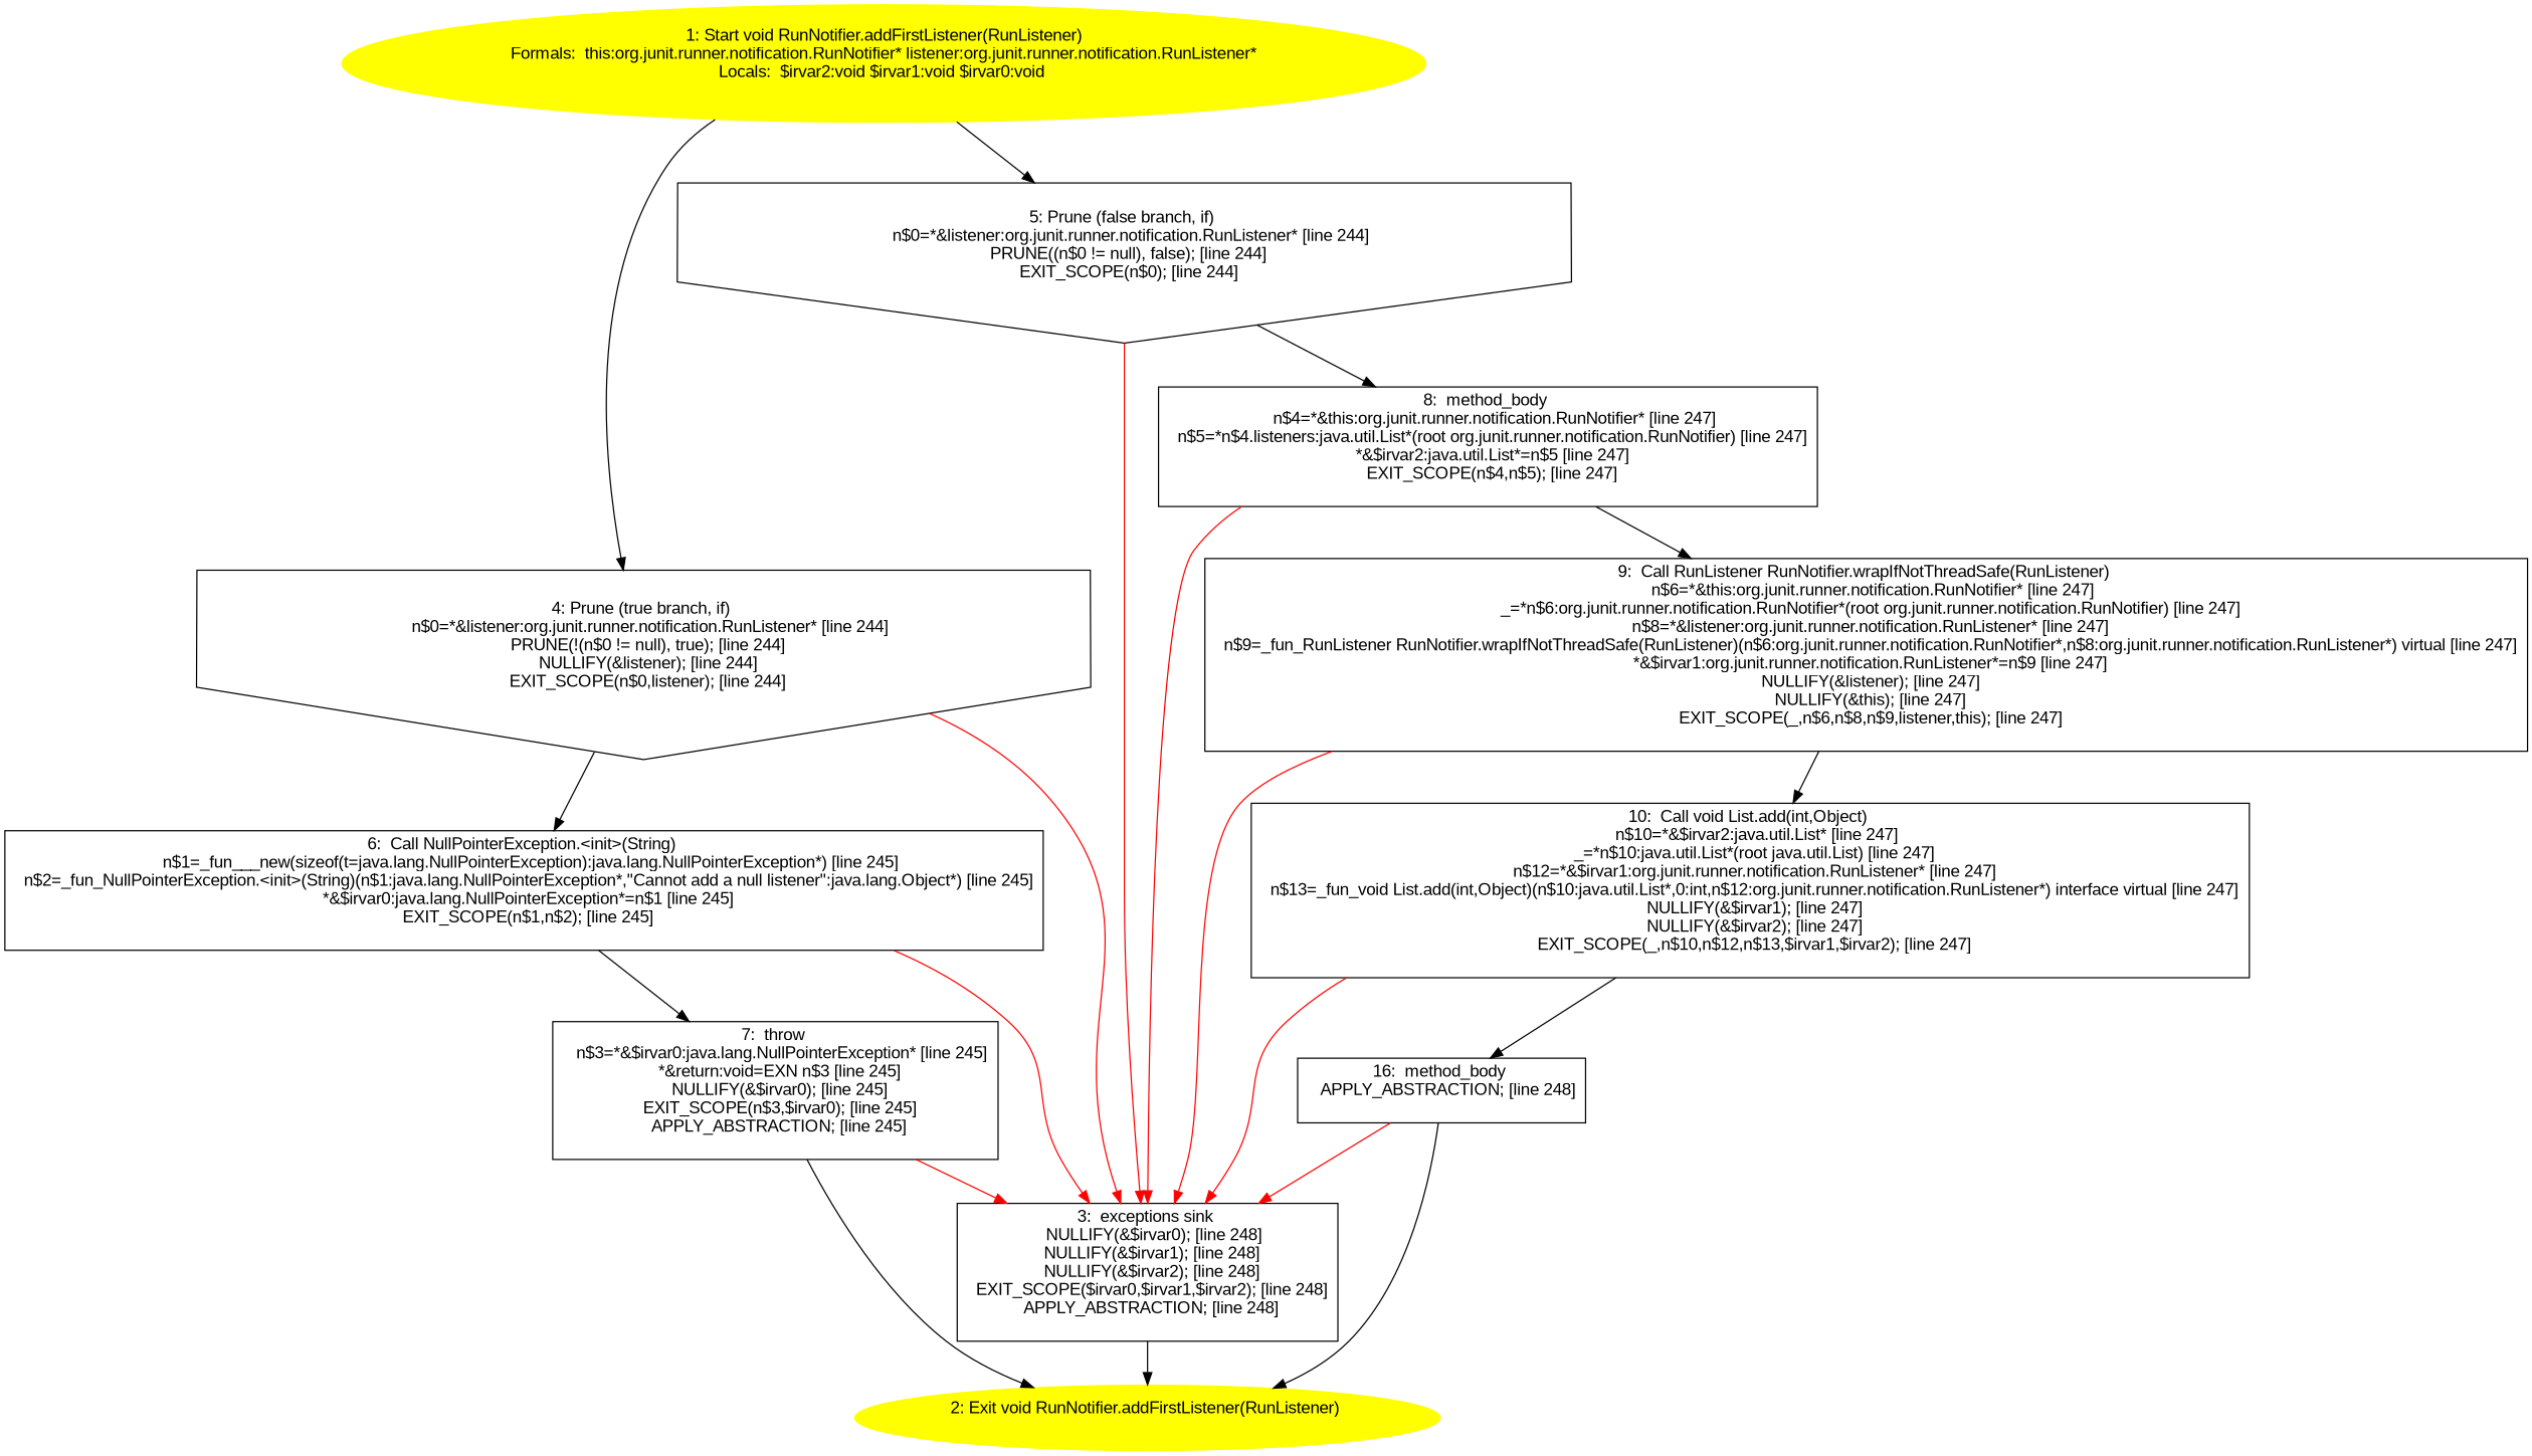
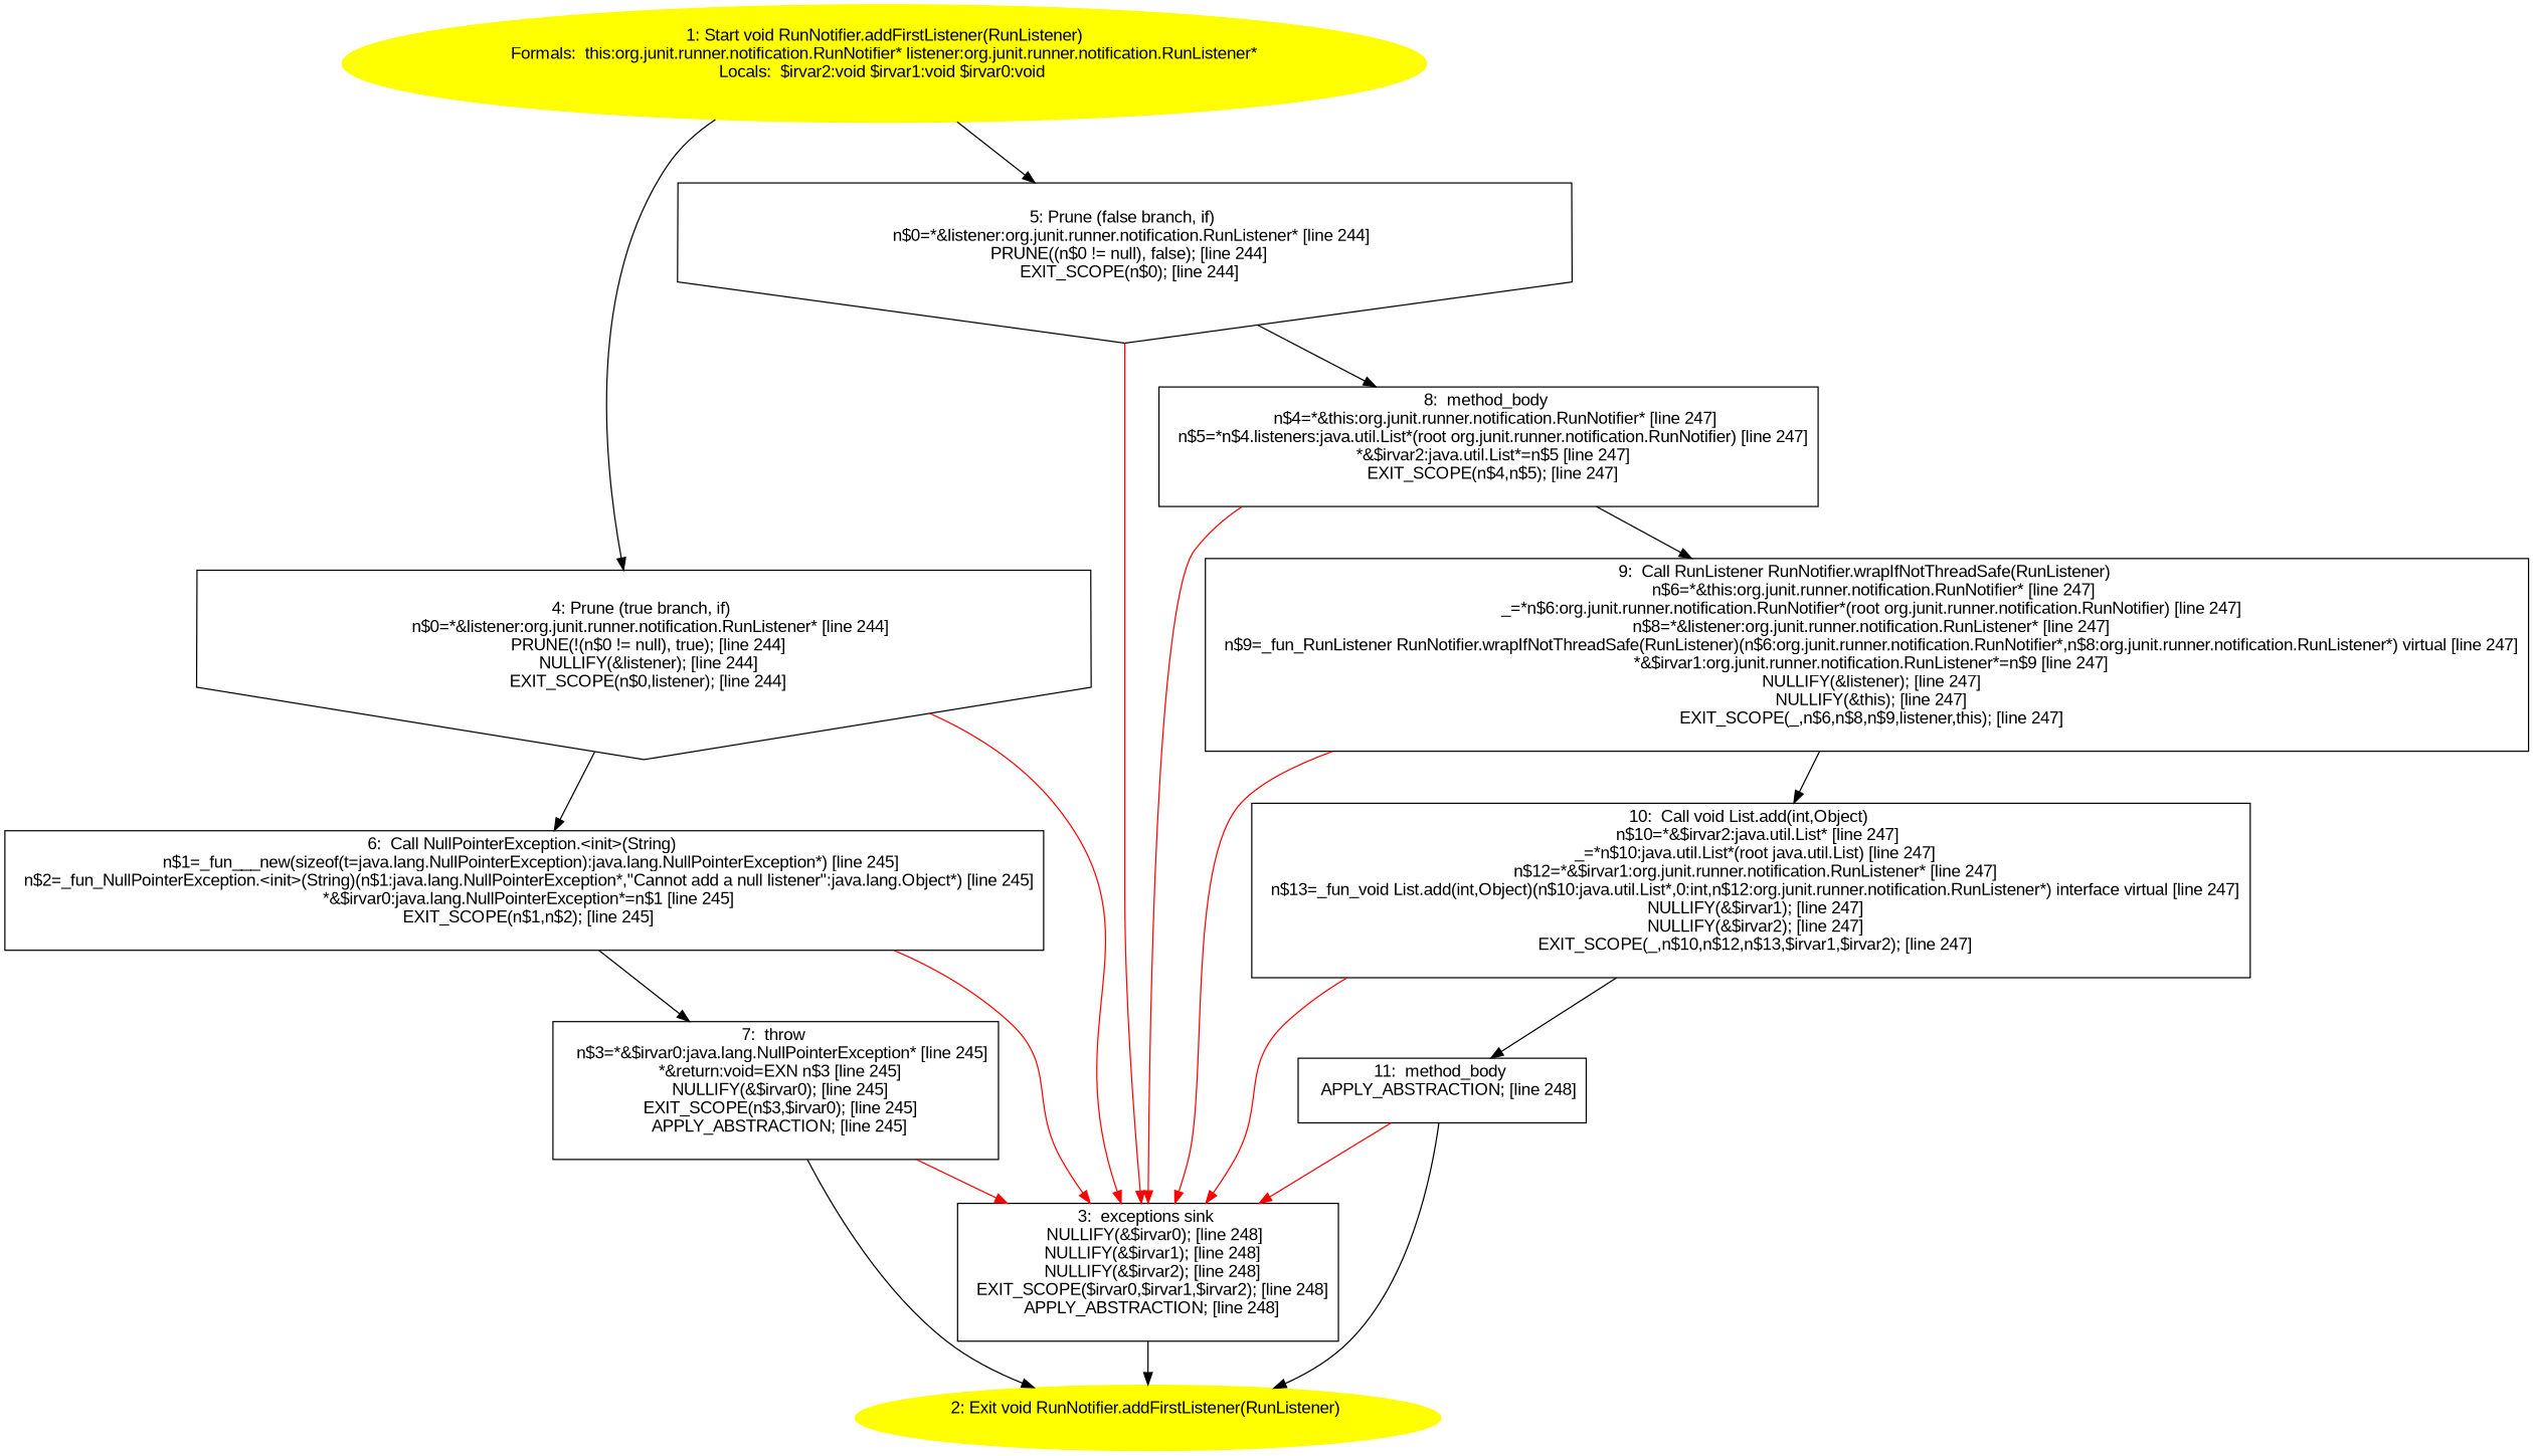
  digraph {
    fontname="Liberation Sans"
    node [fontname="Liberation Sans" shape=box]
    edge [fontname="Liberation Sans"]
    n1 [color=yellow label="1: Start void RunNotifier.addFirstListener(RunListener)\nFormals:  this:org.junit.runner.notification.RunNotifier* listener:org.junit.runner.notification.RunListener*\nLocals:  $irvar2:void $irvar1:void $irvar0:void \n  " style=filled shape=""]
    n2 [label="4: Prune (true branch, if) \n   n$0=*&listener:org.junit.runner.notification.RunListener* [line 244]\n  PRUNE(!(n$0 != null), true); [line 244]\n  NULLIFY(&listener); [line 244]\n  EXIT_SCOPE(n$0,listener); [line 244]\n " shape=invhouse]
    n3 [label="5: Prune (false branch, if) \n   n$0=*&listener:org.junit.runner.notification.RunListener* [line 244]\n  PRUNE((n$0 != null), false); [line 244]\n  EXIT_SCOPE(n$0); [line 244]\n " shape=invhouse]
    n4 [label="3:  exceptions sink \n   NULLIFY(&$irvar0); [line 248]\n  NULLIFY(&$irvar1); [line 248]\n  NULLIFY(&$irvar2); [line 248]\n  EXIT_SCOPE($irvar0,$irvar1,$irvar2); [line 248]\n  APPLY_ABSTRACTION; [line 248]\n "]
    n5 [label="6:  Call NullPointerException.<init>(String) \n   n$1=_fun___new(sizeof(t=java.lang.NullPointerException):java.lang.NullPointerException*) [line 245]\n  n$2=_fun_NullPointerException.<init>(String)(n$1:java.lang.NullPointerException*,\"Cannot add a null listener\":java.lang.Object*) [line 245]\n  *&$irvar0:java.lang.NullPointerException*=n$1 [line 245]\n  EXIT_SCOPE(n$1,n$2); [line 245]\n "]
    n6 [label="8:  method_body \n   n$4=*&this:org.junit.runner.notification.RunNotifier* [line 247]\n  n$5=*n$4.listeners:java.util.List*(root org.junit.runner.notification.RunNotifier) [line 247]\n  *&$irvar2:java.util.List*=n$5 [line 247]\n  EXIT_SCOPE(n$4,n$5); [line 247]\n "]
    n7 [color=yellow label="2: Exit void RunNotifier.addFirstListener(RunListener) \n  " style=filled shape=""]
    n8 [label="7:  throw \n   n$3=*&$irvar0:java.lang.NullPointerException* [line 245]\n  *&return:void=EXN n$3 [line 245]\n  NULLIFY(&$irvar0); [line 245]\n  EXIT_SCOPE(n$3,$irvar0); [line 245]\n  APPLY_ABSTRACTION; [line 245]\n "]
    n9 [label="9:  Call RunListener RunNotifier.wrapIfNotThreadSafe(RunListener) \n   n$6=*&this:org.junit.runner.notification.RunNotifier* [line 247]\n  _=*n$6:org.junit.runner.notification.RunNotifier*(root org.junit.runner.notification.RunNotifier) [line 247]\n  n$8=*&listener:org.junit.runner.notification.RunListener* [line 247]\n  n$9=_fun_RunListener RunNotifier.wrapIfNotThreadSafe(RunListener)(n$6:org.junit.runner.notification.RunNotifier*,n$8:org.junit.runner.notification.RunListener*) virtual [line 247]\n  *&$irvar1:org.junit.runner.notification.RunListener*=n$9 [line 247]\n  NULLIFY(&listener); [line 247]\n  NULLIFY(&this); [line 247]\n  EXIT_SCOPE(_,n$6,n$8,n$9,listener,this); [line 247]\n "]
    n10 [label="10:  Call void List.add(int,Object) \n   n$10=*&$irvar2:java.util.List* [line 247]\n  _=*n$10:java.util.List*(root java.util.List) [line 247]\n  n$12=*&$irvar1:org.junit.runner.notification.RunListener* [line 247]\n  n$13=_fun_void List.add(int,Object)(n$10:java.util.List*,0:int,n$12:org.junit.runner.notification.RunListener*) interface virtual [line 247]\n  NULLIFY(&$irvar1); [line 247]\n  NULLIFY(&$irvar2); [line 247]\n  EXIT_SCOPE(_,n$10,n$12,n$13,$irvar1,$irvar2); [line 247]\n "]
-   n11 [label="16:  method_body \n   APPLY_ABSTRACTION; [line 248]\n "]
+   n11 [label="11:  method_body \n   APPLY_ABSTRACTION; [line 248]\n "]
    n1 -> n2
    n1 -> n3
    n2 -> n4 [color=red]
    n2 -> n5
    n3 -> n4 [color=red]
    n3 -> n6
    n4 -> n7
    n5 -> n4 [color=red]
    n5 -> n8
    n6 -> n4 [color=red]
    n6 -> n9
    n8 -> n4 [color=red]
    n8 -> n7
    n9 -> n4 [color=red]
    n9 -> n10
    n10 -> n4 [color=red]
    n10 -> n11
    n11 -> n4 [color=red]
    n11 -> n7
  }
